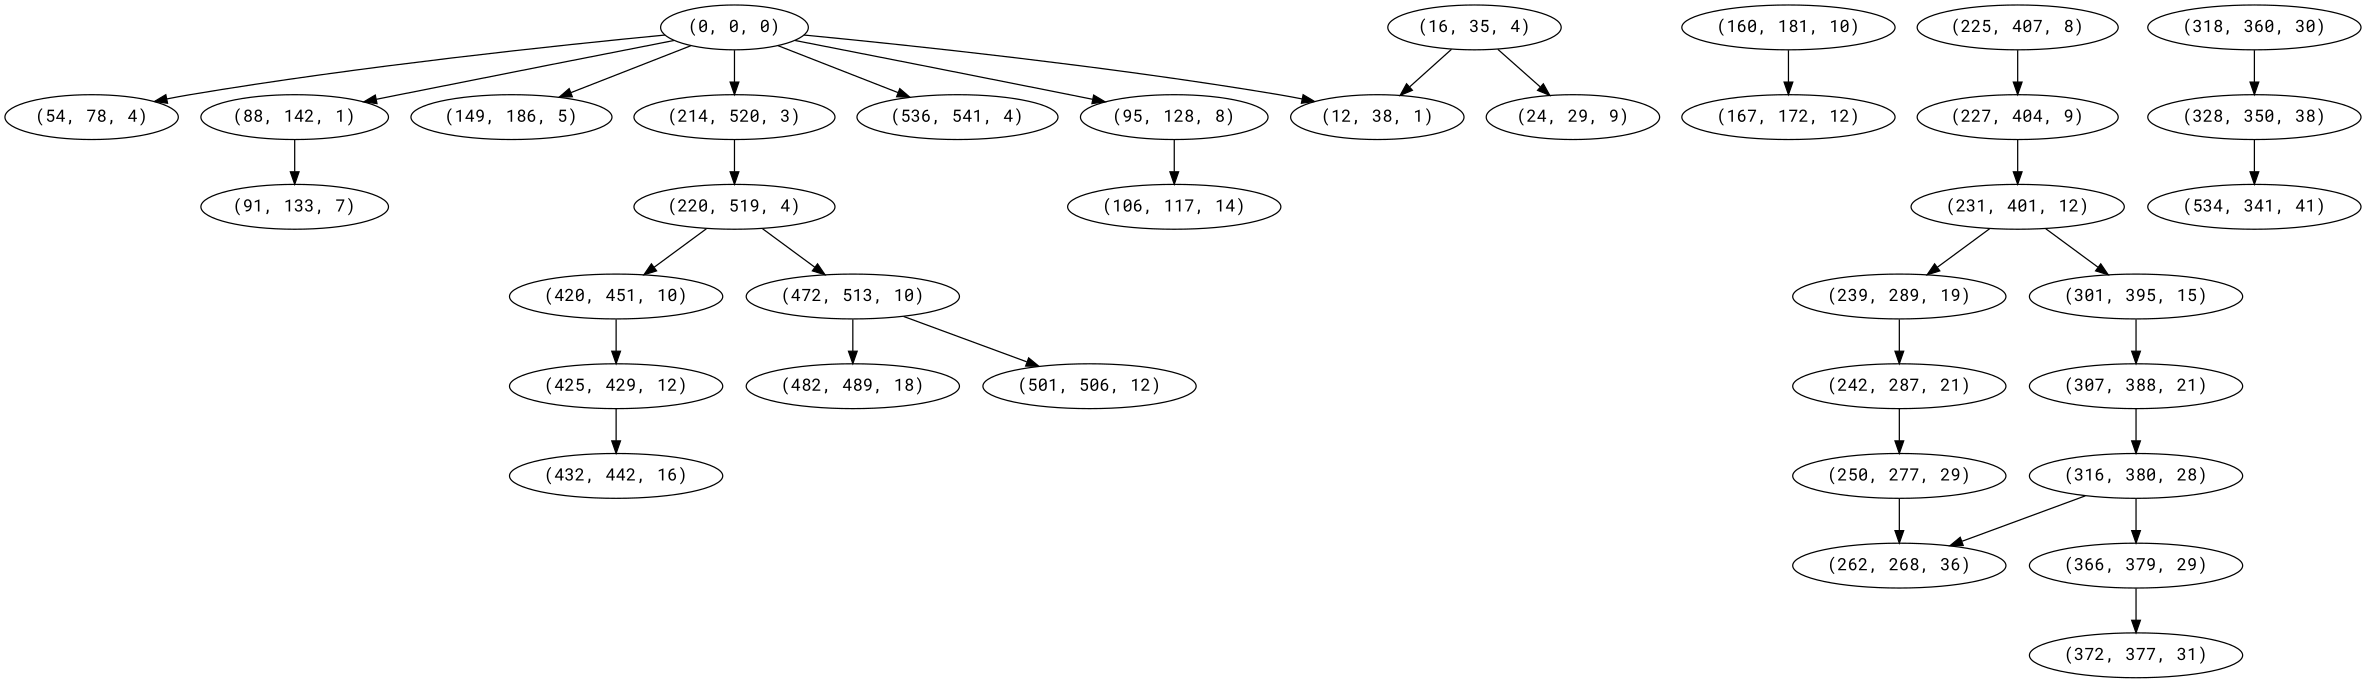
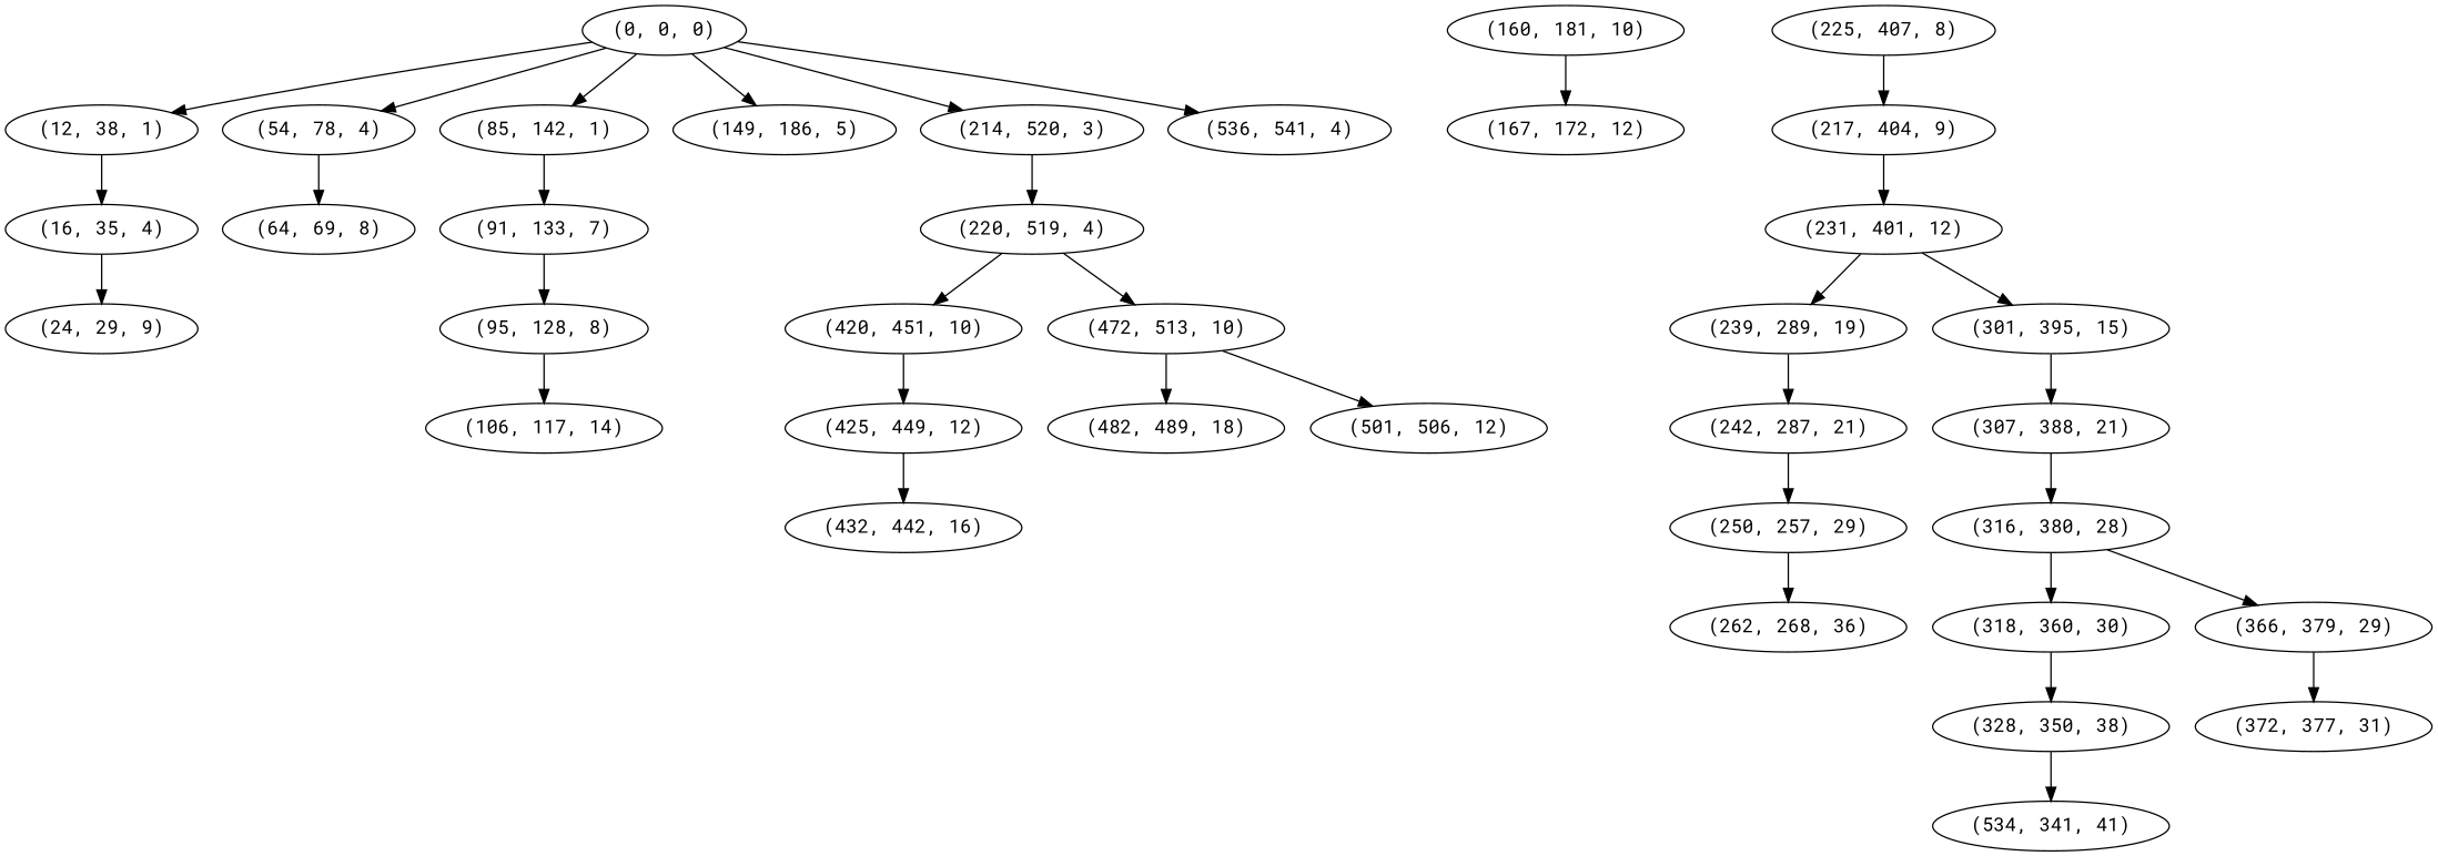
  digraph {
    fontname="Roboto Mono"
    node [fontname="Roboto Mono"]
    edge [fontname="Roboto Mono"]
    "(0, 0, 0)"
    "(12, 38, 1)"
    "(54, 78, 4)"
-   "(85, 142, 1)" [label="(88, 142, 1)"]
+   "(85, 142, 1)"
    "(149, 186, 5)"
    "(214, 520, 3)"
    "(536, 541, 4)"
    "(16, 35, 4)"
+   "(64, 69, 8)"
    "(91, 133, 7)"
    "(220, 519, 4)"
    "(24, 29, 9)"
    "(95, 128, 8)"
    "(106, 117, 14)"
    "(160, 181, 10)"
    "(167, 172, 12)"
    "(420, 451, 10)"
    "(472, 513, 10)"
    "(225, 407, 8)"
-   "(227, 404, 9)"
-   "(425, 449, 12)" [label="(425, 429, 12)"]
+   "(227, 404, 9)" [label="(217, 404, 9)"]
+   "(425, 449, 12)"
    "(482, 489, 18)"
    "(501, 506, 12)"
    "(231, 401, 12)"
    "(239, 289, 19)"
    "(301, 395, 15)"
    "(242, 287, 21)"
    "(307, 388, 21)"
-   "(250, 277, 29)"
+   "(250, 277, 29)" [label="(250, 257, 29)"]
    "(262, 268, 36)"
    "(316, 380, 28)"
    "(318, 360, 30)"
    "(366, 379, 29)"
    "(328, 350, 38)"
    "(372, 377, 31)"
    n36 [label="(534, 341, 41)"]
    "(432, 442, 16)"
    "(0, 0, 0)" -> "(12, 38, 1)"
    "(0, 0, 0)" -> "(54, 78, 4)"
    "(0, 0, 0)" -> "(85, 142, 1)"
    "(0, 0, 0)" -> "(149, 186, 5)"
    "(0, 0, 0)" -> "(214, 520, 3)"
    "(0, 0, 0)" -> "(536, 541, 4)"
-   "(16, 35, 4)" -> "(12, 38, 1)"
+   "(12, 38, 1)" -> "(16, 35, 4)"
+   "(54, 78, 4)" -> "(64, 69, 8)"
    "(85, 142, 1)" -> "(91, 133, 7)"
    "(214, 520, 3)" -> "(220, 519, 4)"
    "(16, 35, 4)" -> "(24, 29, 9)"
-   "(0, 0, 0)" -> "(95, 128, 8)"
+   "(91, 133, 7)" -> "(95, 128, 8)"
    "(220, 519, 4)" -> "(420, 451, 10)"
    "(220, 519, 4)" -> "(472, 513, 10)"
    "(95, 128, 8)" -> "(106, 117, 14)"
    "(160, 181, 10)" -> "(167, 172, 12)"
    "(420, 451, 10)" -> "(425, 449, 12)"
    "(472, 513, 10)" -> "(482, 489, 18)"
    "(472, 513, 10)" -> "(501, 506, 12)"
    "(225, 407, 8)" -> "(227, 404, 9)"
    "(227, 404, 9)" -> "(231, 401, 12)"
    "(425, 449, 12)" -> "(432, 442, 16)"
    "(231, 401, 12)" -> "(239, 289, 19)"
    "(231, 401, 12)" -> "(301, 395, 15)"
    "(239, 289, 19)" -> "(242, 287, 21)"
    "(301, 395, 15)" -> "(307, 388, 21)"
    "(242, 287, 21)" -> "(250, 277, 29)"
    "(307, 388, 21)" -> "(316, 380, 28)"
    "(250, 277, 29)" -> "(262, 268, 36)"
-   "(316, 380, 28)" -> "(262, 268, 36)"
+   "(316, 380, 28)" -> "(318, 360, 30)"
    "(316, 380, 28)" -> "(366, 379, 29)"
    "(318, 360, 30)" -> "(328, 350, 38)"
    "(366, 379, 29)" -> "(372, 377, 31)"
    "(328, 350, 38)" -> n36
  }
